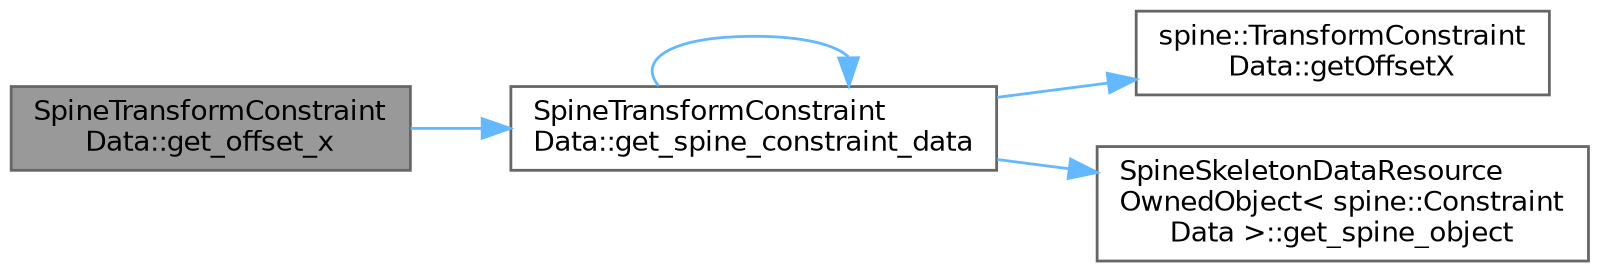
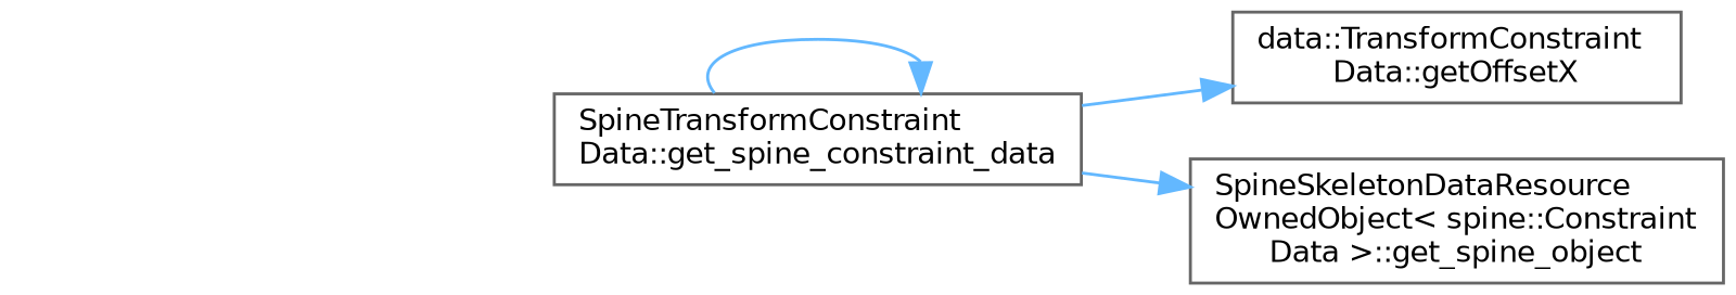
  digraph {
    rankdir=LR
    node [color=grey40 fillcolor=white fontname=Helvetica fontsize=10 shape=box style=filled]
    edge [color=steelblue1 fontname=Helvetica fontsize=10 labelfontname=Helvetica labelfontsize=10 style=solid]
-   n1 [color=gray40 fillcolor=grey60 fontcolor=black height=0.2 label="SpineTransformConstraint\lData::get_offset_x" width=0.4]
    n2 [height=0.2 label="SpineTransformConstraint\lData::get_spine_constraint_data" width=0.4]
-   n3 [height=0.2 label="spine::TransformConstraint\lData::getOffsetX" width=0.4]
+   n3 [height=0.2 label="data::TransformConstraint\lData::getOffsetX" width=0.4]
    n4 [height=0.2 label="SpineSkeletonDataResource\lOwnedObject\< spine::Constraint\lData \>::get_spine_object" width=0.4]
-   n1 -> n2
    n2 -> n2
    n2 -> n3
    n2 -> n4
  }
